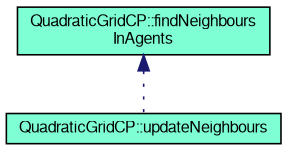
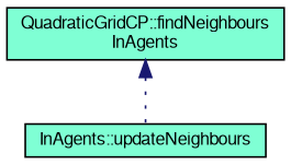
  digraph {
    rankdir=TB
    node [color=black fillcolor=aquamarine fontname=FreeSans fontsize=10 shape=record style=filled]
    n1 [fontcolor=black height=0.2 label="QuadraticGridCP::findNeighbours\lInAgents" width=0.4]
-   n2 [height=0.2 label="QuadraticGridCP::updateNeighbours" width=0.4]
+   n2 [height=0.2 label="InAgents::updateNeighbours" width=0.4]
    n1 -> n2 [color=midnightblue dir=back fontname=FreeSans fontsize=10 labelfontname=FreeSans labelfontsize=10 style=dotted]
  }
